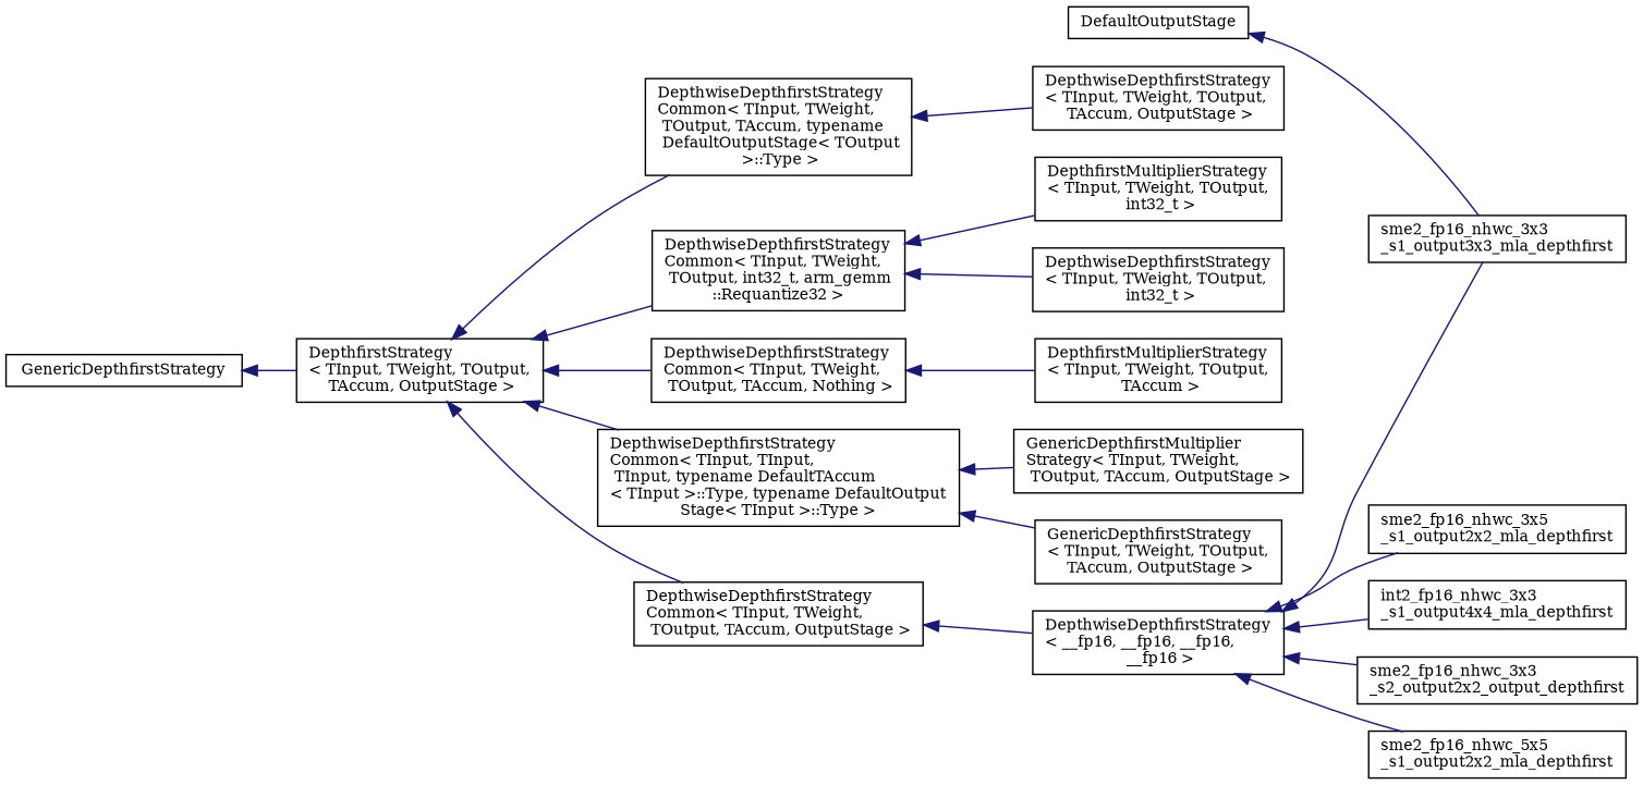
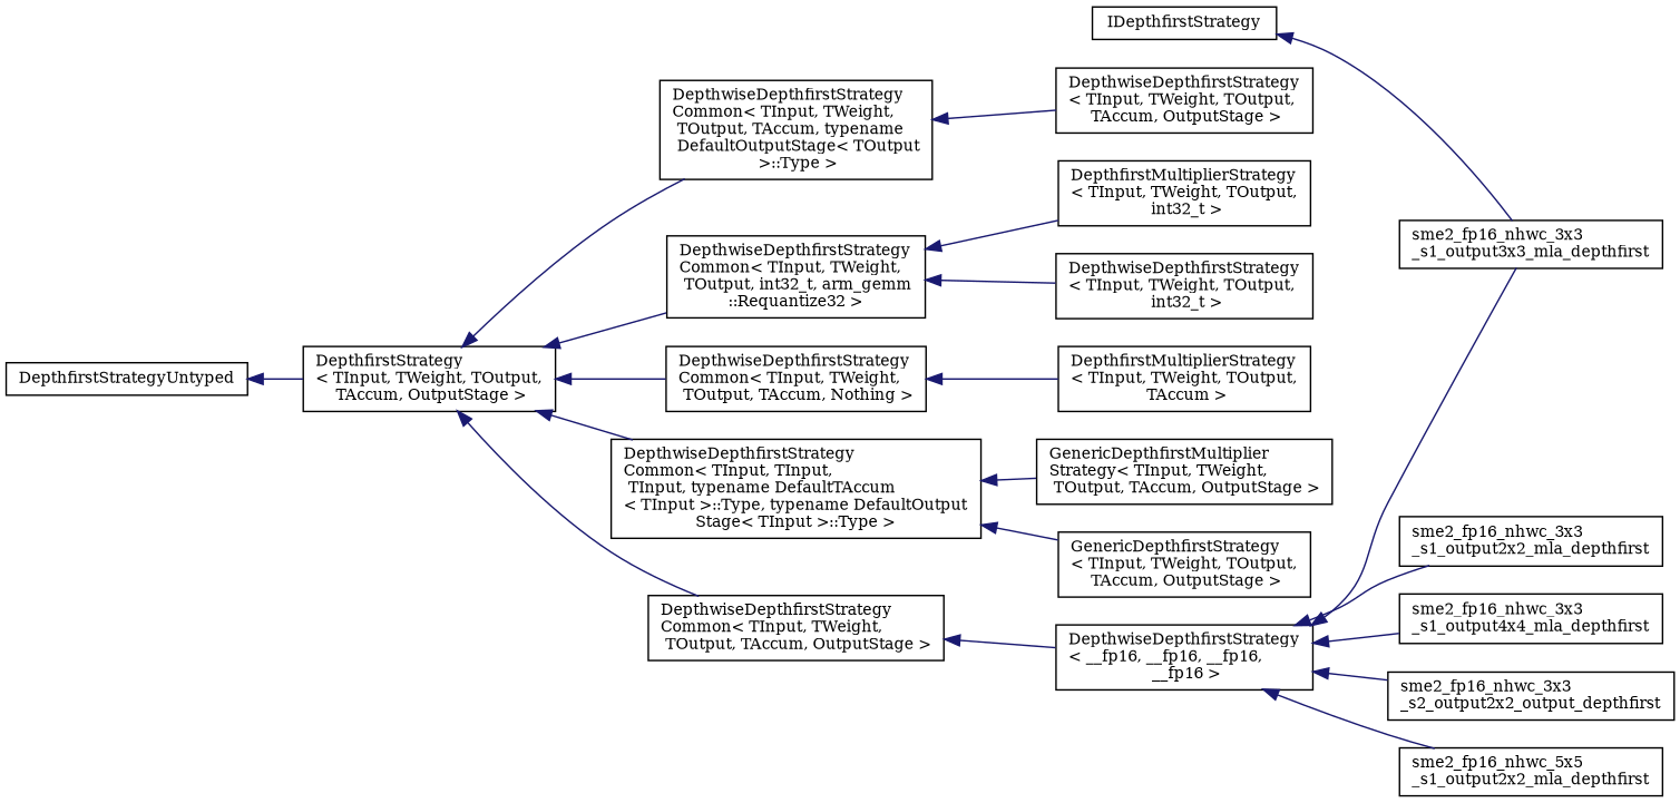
  digraph {
    fontname="DejaVu Serif"
    rankdir=LR
    node [color=black fillcolor=white fontname="DejaVu Serif" fontsize=10 shape=record style=filled]
    edge [color=midnightblue dir=back fontname="DejaVu Serif" fontsize=10 labelfontname=Helvetica labelfontsize=10 style=solid]
-   n1 [height=0.2 label=DefaultOutputStage width=0.4]
+   n1 [height=0.2 label=IDepthfirstStrategy width=0.4]
    n2 [height=0.2 label="sme2_fp16_nhwc_3x3\l_s1_output3x3_mla_depthfirst" width=0.4]
-   n3 [height=0.2 label=GenericDepthfirstStrategy width=0.4]
+   n3 [height=0.2 label=DepthfirstStrategyUntyped width=0.4]
    n4 [height=0.2 label="DepthfirstStrategy\l\< TInput, TWeight, TOutput,\l TAccum, OutputStage \>" width=0.4]
    n5 [height=0.2 label="DepthwiseDepthfirstStrategy\lCommon\< TInput, TWeight,\l TOutput, TAccum, typename\l DefaultOutputStage\< TOutput\l \>::Type \>" width=0.4]
    n6 [height=0.2 label="DepthwiseDepthfirstStrategy\lCommon\< TInput, TWeight,\l TOutput, int32_t, arm_gemm\l::Requantize32 \>" width=0.4]
    n7 [height=0.2 label="DepthwiseDepthfirstStrategy\lCommon\< TInput, TWeight,\l TOutput, TAccum, Nothing \>" width=0.4]
    n8 [height=0.2 label="DepthwiseDepthfirstStrategy\lCommon\< TInput, TInput,\l TInput, typename DefaultTAccum\l\< TInput \>::Type, typename DefaultOutput\lStage\< TInput \>::Type \>" width=0.4]
    n9 [height=0.2 label="DepthwiseDepthfirstStrategy\lCommon\< TInput, TWeight,\l TOutput, TAccum, OutputStage \>" width=0.4]
    n10 [height=0.2 label="DepthwiseDepthfirstStrategy\l\< TInput, TWeight, TOutput,\l TAccum, OutputStage \>" width=0.4]
    n11 [height=0.2 label="DepthfirstMultiplierStrategy\l\< TInput, TWeight, TOutput,\l int32_t \>" width=0.4]
    n12 [height=0.2 label="DepthwiseDepthfirstStrategy\l\< TInput, TWeight, TOutput,\l int32_t \>" width=0.4]
    n13 [height=0.2 label="DepthfirstMultiplierStrategy\l\< TInput, TWeight, TOutput,\l TAccum \>" width=0.4]
    n14 [height=0.2 label="GenericDepthfirstMultiplier\lStrategy\< TInput, TWeight,\l TOutput, TAccum, OutputStage \>" width=0.4]
    n15 [height=0.2 label="GenericDepthfirstStrategy\l\< TInput, TWeight, TOutput,\l TAccum, OutputStage \>" width=0.4]
    n16 [height=0.2 label="DepthwiseDepthfirstStrategy\l\< __fp16, __fp16, __fp16,\l __fp16 \>" width=0.4]
-   n17 [height=0.2 label="sme2_fp16_nhwc_3x5\l_s1_output2x2_mla_depthfirst" width=0.4]
-   n18 [height=0.2 label="int2_fp16_nhwc_3x3\l_s1_output4x4_mla_depthfirst" width=0.4]
+   n17 [height=0.2 label="sme2_fp16_nhwc_3x3\l_s1_output2x2_mla_depthfirst" width=0.4]
+   n18 [height=0.2 label="sme2_fp16_nhwc_3x3\l_s1_output4x4_mla_depthfirst" width=0.4]
    n19 [height=0.2 label="sme2_fp16_nhwc_3x3\l_s2_output2x2_output_depthfirst" width=0.4]
    n20 [height=0.2 label="sme2_fp16_nhwc_5x5\l_s1_output2x2_mla_depthfirst" width=0.4]
    n1 -> n2
    n3 -> n4
    n4 -> n5
    n4 -> n6
    n4 -> n7
    n4 -> n8
    n4 -> n9
    n5 -> n10
    n6 -> n11
    n6 -> n12
    n7 -> n13
    n8 -> n14
    n8 -> n15
    n9 -> n16
    n16 -> n2
    n16 -> n17
    n16 -> n18
    n16 -> n19
    n16 -> n20
  }
